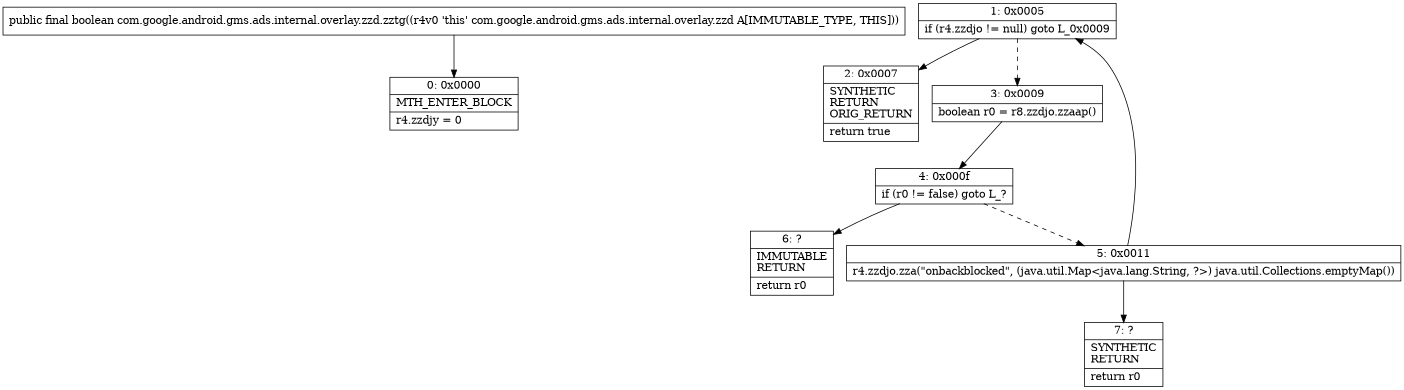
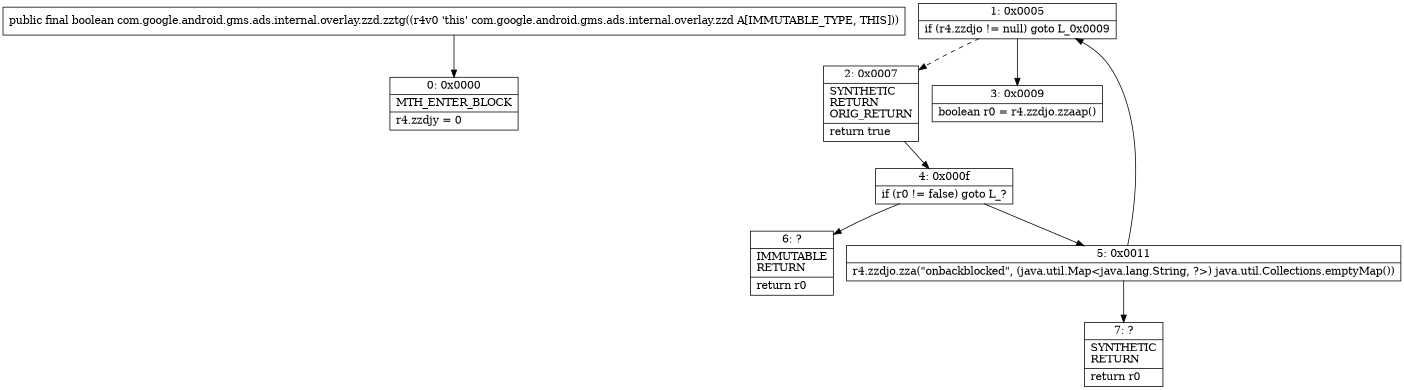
  digraph {
    node [shape=record]
    n1 [label="{0\:\ 0x0000|MTH_ENTER_BLOCK\l|r4.zzdjy = 0\l}"]
    n2 [label="{1\:\ 0x0005|if (r4.zzdjo != null) goto L_0x0009\l}"]
    n3 [label="{2\:\ 0x0007|SYNTHETIC\lRETURN\lORIG_RETURN\l|return true\l}"]
-   n4 [label="{3\:\ 0x0009|boolean r0 = r8.zzdjo.zzaap()\l}"]
+   n4 [label="{3\:\ 0x0009|boolean r0 = r4.zzdjo.zzaap()\l}"]
    n5 [label="{4\:\ 0x000f|if (r0 != false) goto L_?\l}"]
    n6 [label="{5\:\ 0x0011|r4.zzdjo.zza(\"onbackblocked\", (java.util.Map\<java.lang.String, ?\>) java.util.Collections.emptyMap())\l}"]
    n7 [label="{6\:\ ?|IMMUTABLE\lRETURN\l|return r0\l}"]
    n8 [label="{7\:\ ?|SYNTHETIC\lRETURN\l|return r0\l}"]
    n9 [label="{public final boolean com.google.android.gms.ads.internal.overlay.zzd.zztg((r4v0 'this' com.google.android.gms.ads.internal.overlay.zzd A[IMMUTABLE_TYPE, THIS])) }"]
-   n2 -> n3 [style=solid]
-   n2 -> n4 [style=dashed]
-   n4 -> n5
-   n5 -> n6 [style=dashed]
+   n2 -> n3 [style=dashed]
+   n2 -> n4
+   n3 -> n5
+   n5 -> n6 [style=solid]
    n5 -> n7
    n6 -> n2
    n6 -> n8
    n9 -> n1
  }
